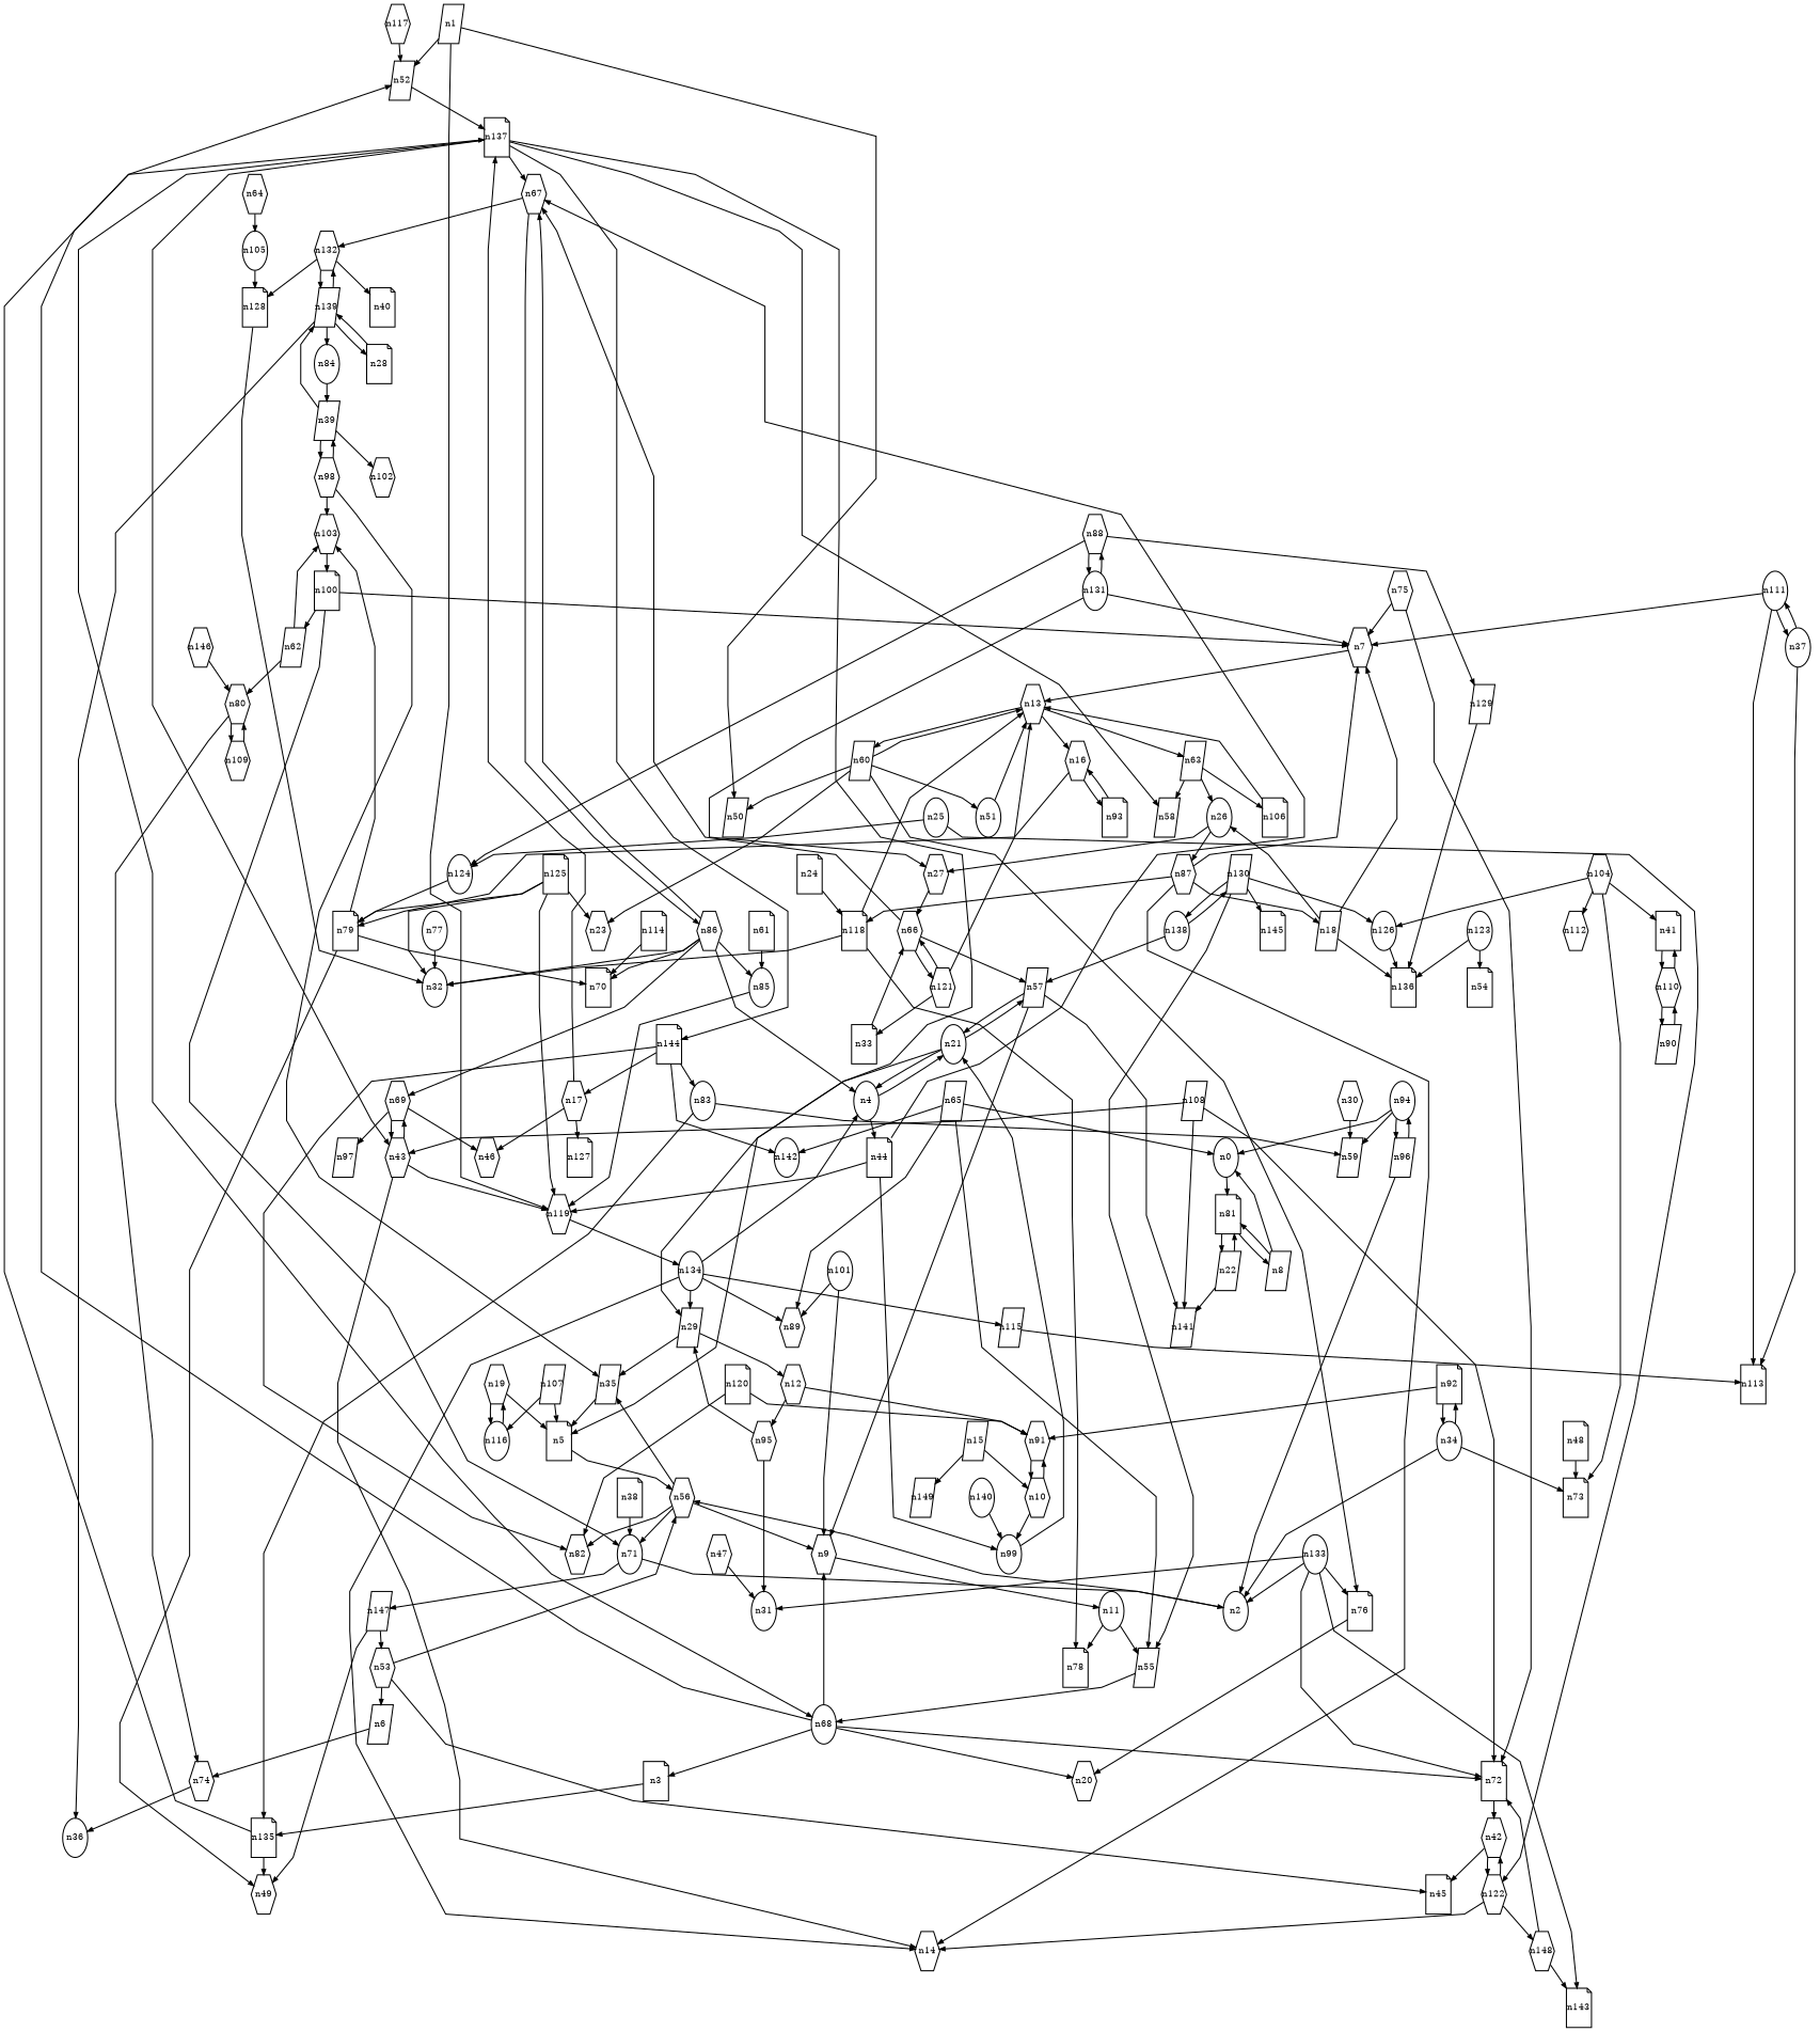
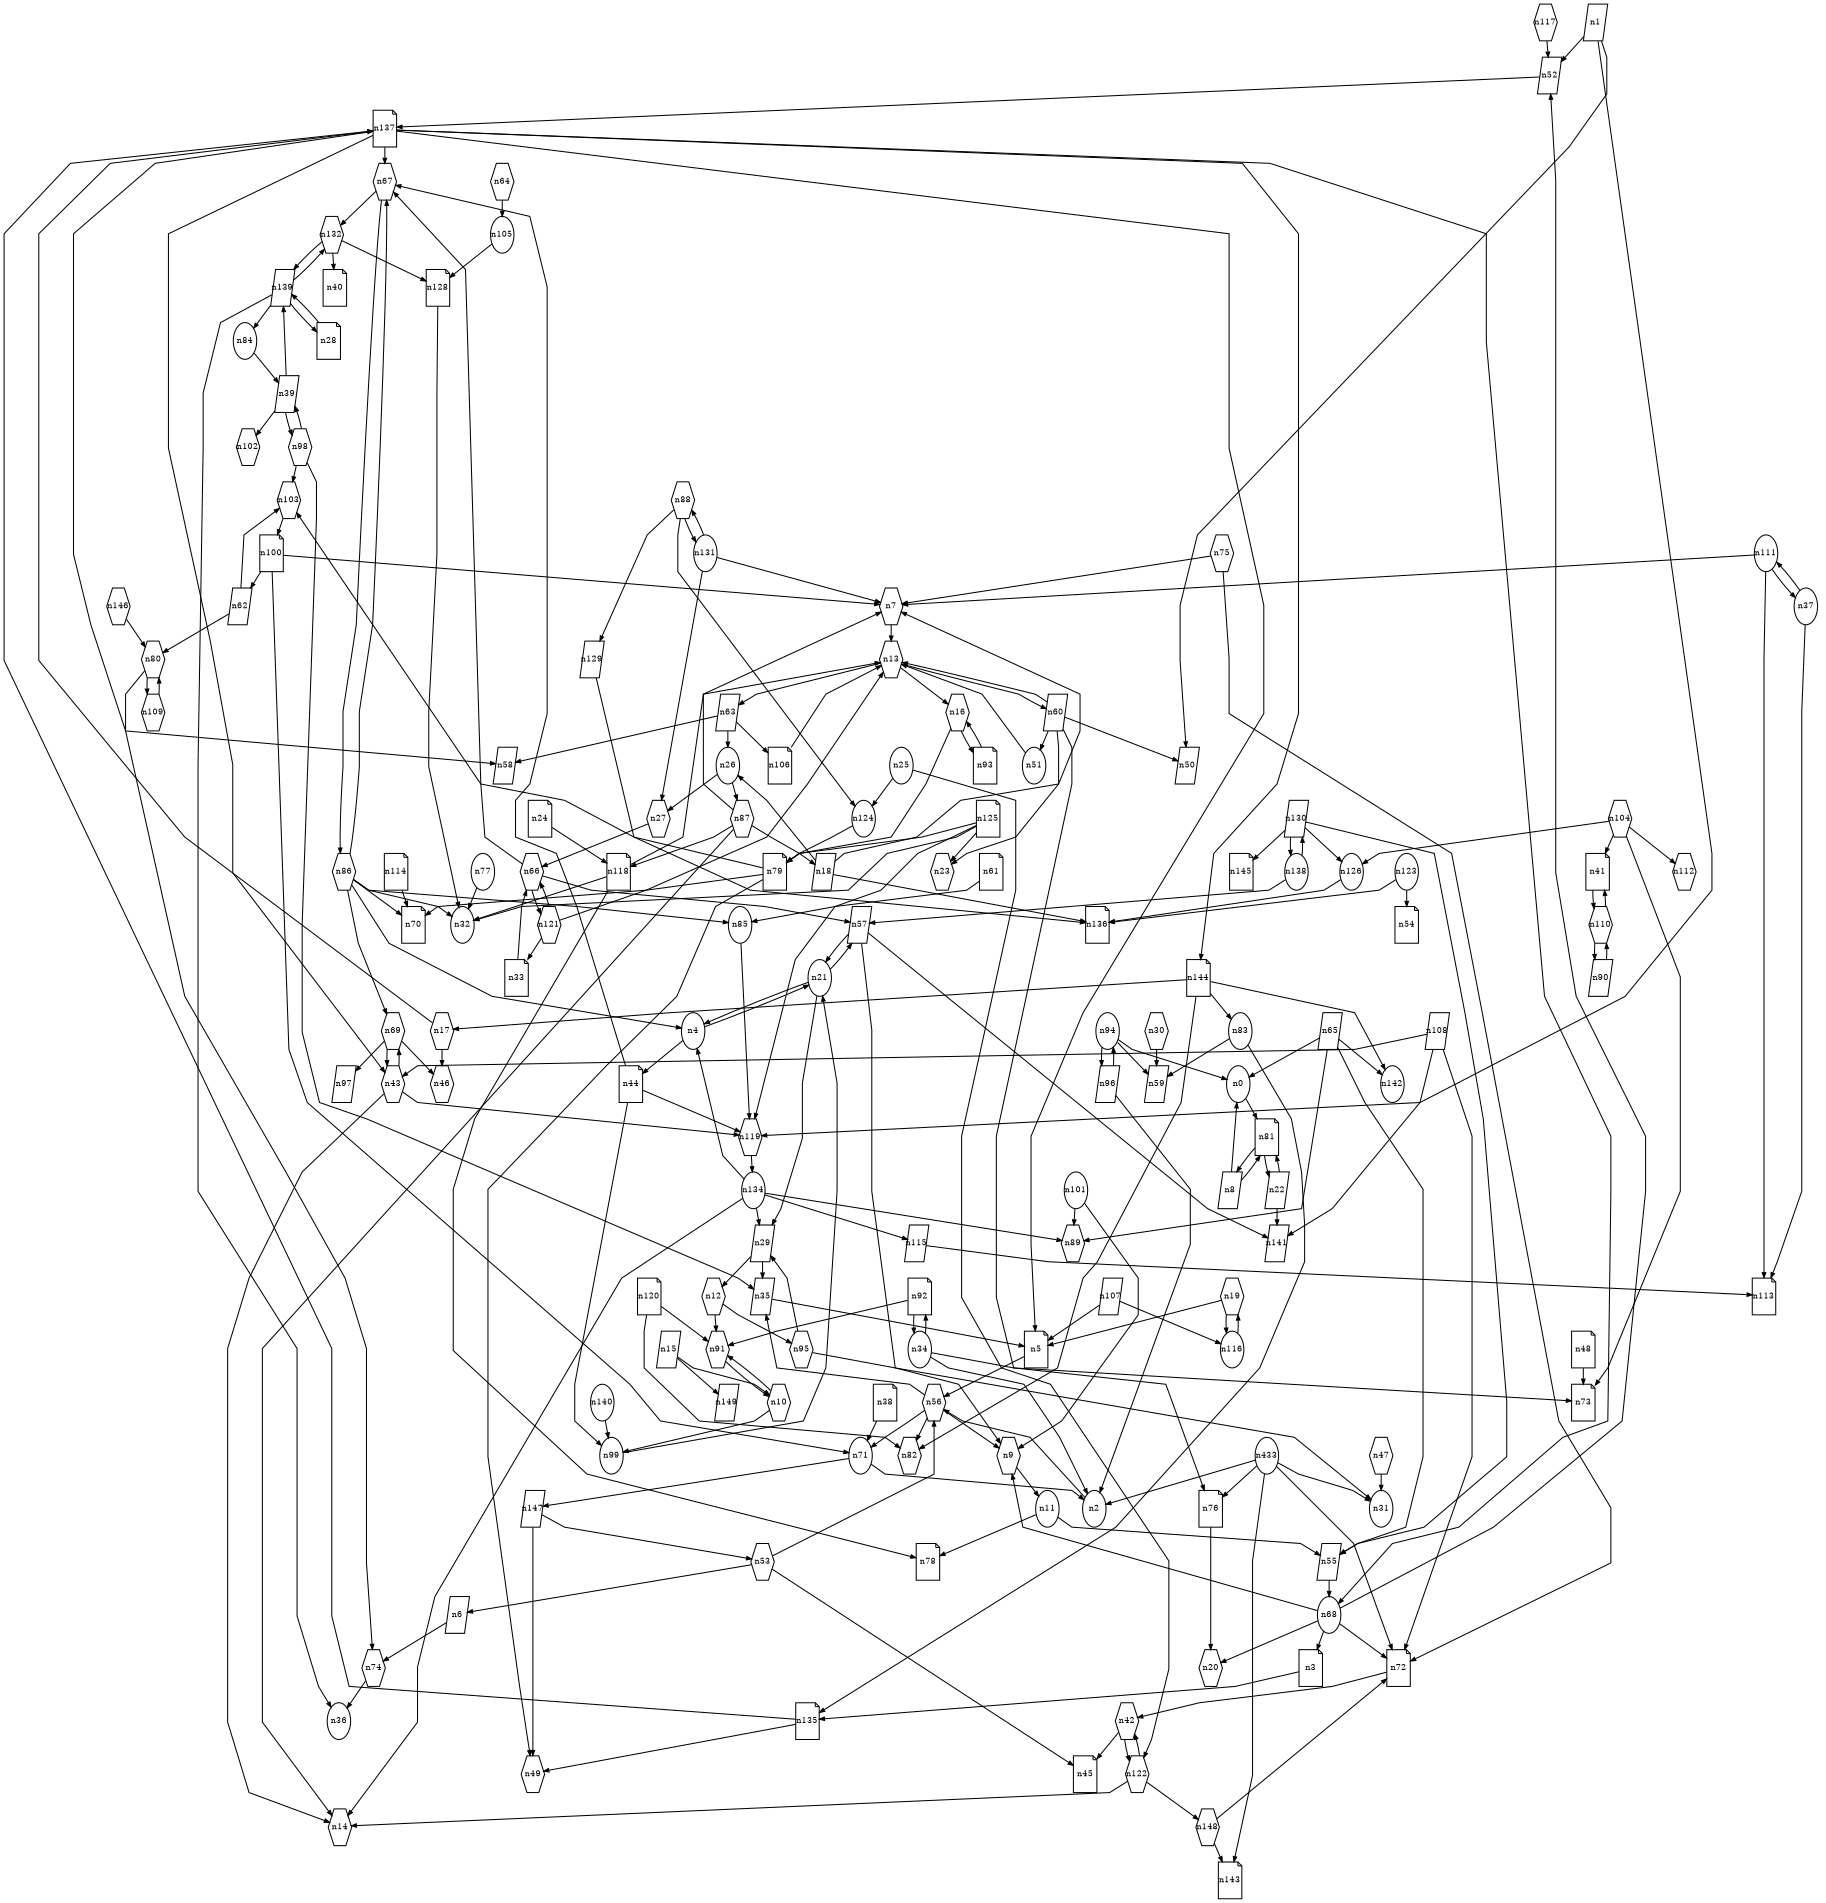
  digraph {
    fontsize=8
    nodesep=0.22
    nodesize=0.32
    ranksep=0.22
    splines=polyline
    node [fixedsize=shape fontsize=8 shape=hexagon]
    edge [arrowsize=0.5]
    n1 [shape=parallelogram width=0.32]
    n50 [shape=parallelogram width=0.32]
    n52 [shape=parallelogram width=0.32]
    n119 [width=0.32]
    n137 [shape=note width=0.32]
    n134 [shape=ellipse width=0.32]
    n67 [width=0.32]
    n68 [shape=ellipse width=0.32]
    n58 [shape=parallelogram width=0.32]
    n5 [shape=note width=0.32]
    n43 [width=0.32]
    n144 [shape=note width=0.32]
    n4 [shape=ellipse width=0.32]
    n29 [shape=parallelogram width=0.32]
    n14 [width=0.32]
    n89 [width=0.32]
    n115 [shape=parallelogram width=0.32]
    n132 [width=0.32]
    n86 [width=0.32]
    n9 [width=0.32]
    n3 [shape=note width=0.32]
    n20 [width=0.32]
    n72 [shape=note width=0.32]
    n56 [width=0.32]
    n69 [width=0.32]
    n17 [width=0.32]
    n82 [width=0.32]
    n142 [shape=ellipse width=0.32]
    n83 [shape=ellipse width=0.32]
    n44 [shape=note width=0.32]
    n21 [shape=ellipse width=0.32]
    n12 [width=0.32]
    n35 [shape=parallelogram width=0.32]
    n113 [shape=note width=0.32]
    n99 [shape=ellipse width=0.32]
    n139 [shape=parallelogram width=0.32]
    n128 [shape=note width=0.32]
    n40 [shape=note width=0.32]
    n70 [shape=note width=0.32]
    n32 [shape=ellipse width=0.32]
    n85 [shape=ellipse width=0.32]
    n57 [shape=parallelogram width=0.32]
    n141 [shape=parallelogram width=0.32]
    n74 [width=0.32]
    n36 [shape=ellipse width=0.32]
    n6 [shape=parallelogram width=0.32]
    n0 [shape=ellipse width=0.32]
    n81 [shape=note width=0.32]
    n8 [shape=parallelogram width=0.32]
    n22 [shape=parallelogram width=0.32]
    n91 [width=0.32]
    n10 [width=0.32]
    n55 [shape=parallelogram width=0.32]
    n11 [shape=ellipse width=0.32]
    n135 [shape=note width=0.32]
    n42 [width=0.32]
    n78 [shape=note width=0.32]
    n95 [width=0.32]
    n31 [shape=ellipse width=0.32]
    n16 [width=0.32]
    n79 [shape=note width=0.32]
    n93 [shape=note width=0.32]
    n49 [width=0.32]
    n103 [width=0.32]
    n100 [shape=note width=0.32]
    n13 [width=0.32]
    n60 [shape=parallelogram width=0.32]
    n63 [shape=parallelogram width=0.32]
    n23 [width=0.32]
    n51 [shape=ellipse width=0.32]
    n76 [shape=note width=0.32]
    n26 [shape=ellipse width=0.32]
    n106 [shape=note width=0.32]
    n27 [width=0.32]
    n87 [width=0.32]
    n66 [width=0.32]
    n7 [width=0.32]
    n18 [shape=parallelogram width=0.32]
    n118 [shape=note width=0.32]
    n15 [shape=parallelogram width=0.32]
    n149 [shape=parallelogram width=0.32]
    n71 [shape=ellipse width=0.32]
    n62 [shape=parallelogram width=0.32]
    n46 [width=0.32]
-   n127 [shape=note width=0.32]
    n136 [shape=note width=0.32]
    n2 [shape=ellipse width=0.32]
    n147 [shape=parallelogram width=0.32]
    n19 [width=0.32]
    n116 [shape=ellipse width=0.32]
    n24 [shape=note width=0.32]
    n122 [width=0.32]
    n148 [width=0.32]
    n143 [shape=note width=0.32]
    n45 [shape=note width=0.32]
    n25 [shape=ellipse width=0.32]
    n124 [shape=ellipse width=0.32]
    n121 [width=0.32]
    n33 [shape=note width=0.32]
    n30 [width=0.32]
    n59 [shape=parallelogram width=0.32]
    n34 [shape=ellipse width=0.32]
    n73 [shape=note width=0.32]
    n92 [shape=note width=0.32]
    n37 [shape=ellipse width=0.32]
    n111 [shape=ellipse width=0.32]
    n53 [width=0.32]
    n38 [shape=note width=0.32]
    n98 [width=0.32]
    n39 [shape=parallelogram width=0.32]
    n102 [width=0.32]
    n28 [shape=note width=0.32]
    n84 [shape=ellipse width=0.32]
    n97 [shape=parallelogram width=0.32]
    n47 [width=0.32]
    n48 [shape=note width=0.32]
    n61 [shape=note width=0.32]
    n80 [width=0.32]
    n109 [width=0.32]
    n105 [shape=ellipse width=0.32]
    n64 [width=0.32]
    n65 [shape=parallelogram width=0.32]
    n75 [width=0.32]
    n77 [shape=ellipse width=0.32]
    n88 [width=0.32]
    n129 [shape=parallelogram width=0.32]
    n131 [shape=ellipse width=0.32]
    n94 [shape=ellipse width=0.32]
    n96 [shape=parallelogram width=0.32]
    n101 [shape=ellipse width=0.32]
    n41 [shape=note width=0.32]
    n110 [width=0.32]
    n90 [shape=parallelogram width=0.32]
    n104 [width=0.32]
    n112 [width=0.32]
    n126 [shape=ellipse width=0.32]
    n107 [shape=parallelogram width=0.32]
    n108 [shape=parallelogram width=0.32]
    n114 [shape=note width=0.32]
    n117 [width=0.32]
    n120 [shape=note width=0.32]
    n123 [shape=ellipse width=0.32]
    n54 [shape=note width=0.32]
    n125 [shape=note width=0.32]
    n130 [shape=parallelogram width=0.32]
    n138 [shape=ellipse width=0.32]
    n145 [shape=note width=0.32]
-   n133 [shape=ellipse width=0.32]
+   n133 [shape=ellipse width=0.32 label=n433]
    n140 [shape=ellipse width=0.32]
    n146 [width=0.32]
    n1 -> n50
    n1 -> n52
    n1 -> n119
    n52 -> n137
    n119 -> n134
    n137 -> n67
    n137 -> n68
    n137 -> n58
    n137 -> n5
    n137 -> n43
    n137 -> n144
    n134 -> n4
    n134 -> n29
    n134 -> n14
    n134 -> n89
    n134 -> n115
    n67 -> n132
    n67 -> n86
    n68 -> n52
    n68 -> n9
    n68 -> n3
    n68 -> n20
    n68 -> n72
    n5 -> n56
    n43 -> n119
    n43 -> n14
    n43 -> n69
    n144 -> n17
    n144 -> n82
    n144 -> n142
    n144 -> n83
    n4 -> n44
    n4 -> n21
    n29 -> n12
    n29 -> n35
    n115 -> n113
    n132 -> n139
    n132 -> n128
    n132 -> n40
    n86 -> n67
    n86 -> n4
    n86 -> n69
    n86 -> n70
    n86 -> n32
    n86 -> n85
    n9 -> n11
    n3 -> n135
    n72 -> n42
    n56 -> n9
    n56 -> n82
    n56 -> n35
    n56 -> n71
    n69 -> n43
    n69 -> n46
    n69 -> n97
    n17 -> n137
    n17 -> n46
-   n17 -> n127
    n83 -> n135
    n83 -> n59
    n44 -> n119
    n44 -> n67
    n44 -> n99
    n21 -> n4
    n21 -> n29
    n21 -> n57
    n12 -> n91
    n12 -> n95
    n35 -> n5
    n99 -> n21
    n139 -> n132
    n139 -> n36
    n139 -> n28
    n139 -> n84
    n128 -> n32
    n85 -> n119
    n57 -> n9
    n57 -> n21
    n57 -> n141
    n74 -> n36
    n6 -> n74
    n0 -> n81
    n81 -> n8
    n81 -> n22
    n8 -> n0
    n8 -> n81
    n22 -> n141
    n22 -> n81
    n91 -> n10
    n10 -> n99
    n10 -> n91
    n55 -> n68
    n11 -> n55
    n11 -> n78
    n135 -> n137
    n135 -> n49
    n42 -> n122
    n42 -> n45
    n95 -> n29
    n95 -> n31
    n16 -> n79
    n16 -> n93
    n79 -> n70
    n79 -> n49
    n79 -> n103
    n93 -> n16
    n103 -> n100
    n100 -> n7
    n100 -> n71
    n100 -> n62
    n13 -> n16
    n13 -> n60
    n13 -> n63
    n60 -> n50
    n60 -> n13
    n60 -> n23
    n60 -> n51
    n60 -> n76
    n63 -> n58
    n63 -> n26
    n63 -> n106
    n51 -> n13
    n76 -> n20
    n26 -> n27
    n26 -> n87
    n106 -> n13
    n27 -> n66
    n87 -> n14
    n87 -> n7
    n87 -> n18
    n87 -> n118
    n66 -> n67
    n66 -> n57
    n66 -> n121
    n7 -> n13
    n18 -> n26
    n18 -> n7
    n18 -> n136
    n118 -> n32
    n118 -> n78
    n118 -> n13
    n15 -> n10
    n15 -> n149
    n71 -> n2
    n71 -> n147
    n62 -> n103
    n62 -> n80
    n2 -> n56
    n147 -> n49
    n147 -> n53
    n19 -> n5
    n19 -> n116
    n116 -> n19
    n24 -> n118
    n122 -> n14
    n122 -> n42
    n122 -> n148
    n148 -> n72
    n148 -> n143
    n25 -> n122
    n25 -> n124
    n124 -> n79
    n121 -> n13
    n121 -> n66
    n121 -> n33
    n33 -> n66
    n30 -> n59
    n34 -> n2
    n34 -> n73
    n34 -> n92
    n92 -> n91
    n92 -> n34
    n37 -> n113
    n37 -> n111
    n111 -> n113
    n111 -> n7
    n111 -> n37
    n53 -> n56
    n53 -> n6
    n53 -> n45
    n38 -> n71
    n98 -> n35
    n98 -> n103
    n98 -> n39
    n39 -> n139
    n39 -> n98
    n39 -> n102
    n28 -> n139
    n84 -> n39
    n47 -> n31
    n48 -> n73
    n61 -> n85
    n80 -> n74
    n80 -> n109
    n109 -> n80
    n105 -> n128
    n64 -> n105
    n65 -> n89
    n65 -> n142
    n65 -> n0
    n65 -> n55
    n75 -> n72
    n75 -> n7
    n77 -> n32
    n88 -> n124
    n88 -> n129
    n88 -> n131
    n129 -> n136
    n131 -> n27
    n131 -> n7
    n131 -> n88
    n94 -> n0
    n94 -> n59
    n94 -> n96
    n96 -> n2
    n96 -> n94
    n101 -> n89
    n101 -> n9
    n41 -> n110
    n110 -> n41
    n110 -> n90
    n90 -> n110
    n104 -> n73
    n104 -> n41
    n104 -> n112
    n104 -> n126
    n126 -> n136
    n107 -> n5
    n107 -> n116
    n108 -> n43
    n108 -> n72
    n108 -> n141
    n114 -> n70
    n117 -> n52
    n120 -> n82
    n120 -> n91
    n123 -> n136
    n123 -> n54
    n125 -> n119
    n125 -> n32
    n125 -> n79
    n125 -> n23
    n130 -> n55
    n130 -> n126
    n130 -> n138
    n130 -> n145
    n138 -> n57
    n138 -> n130
    n133 -> n72
    n133 -> n31
    n133 -> n76
    n133 -> n2
    n133 -> n143
    n140 -> n99
    n146 -> n80
  }
